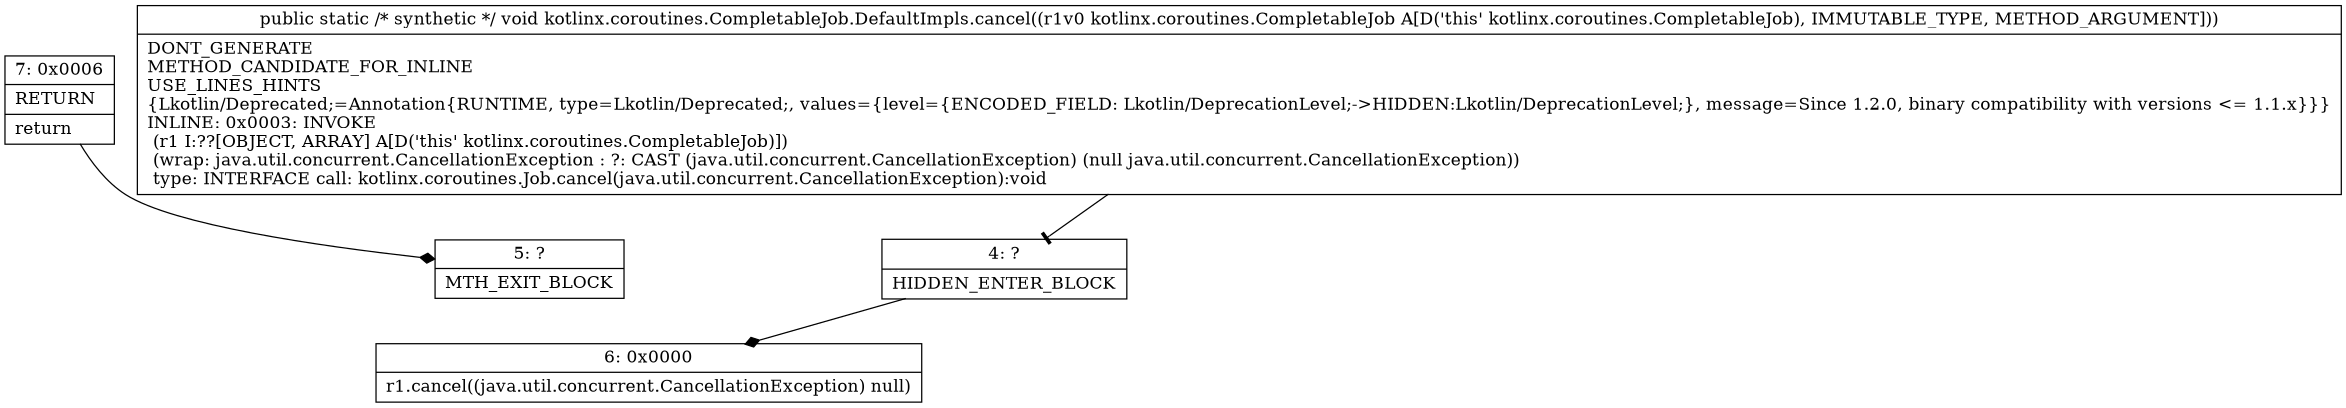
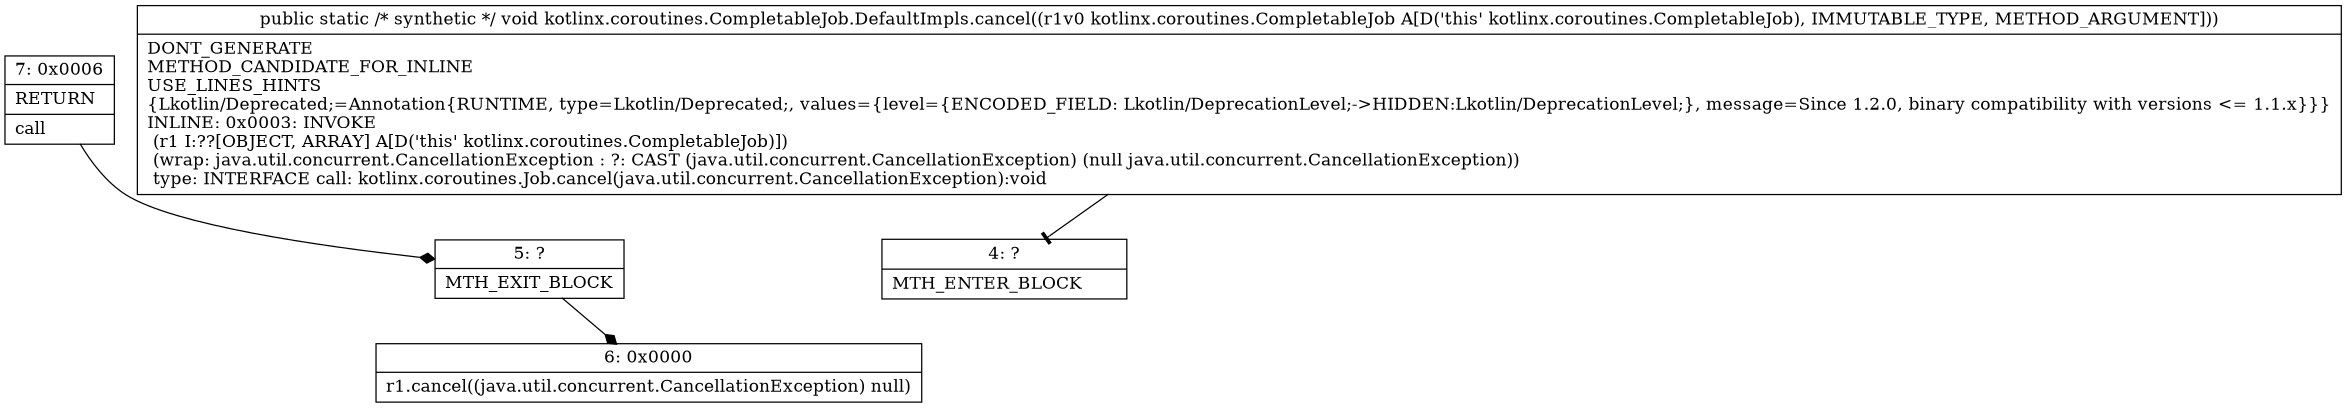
  digraph {
    node [shape=record]
    edge [arrowhead=diamond]
-   n1 [label="{4\:\ ?|HIDDEN_ENTER_BLOCK\l}"]
+   n1 [label="{4\:\ ?|MTH_ENTER_BLOCK\l}"]
    n2 [label="{6\:\ 0x0000|r1.cancel((java.util.concurrent.CancellationException) null)\l}"]
-   n3 [label="{7\:\ 0x0006|RETURN\l|return\l}"]
+   n3 [label="{7\:\ 0x0006|RETURN\l|call\l}"]
    n4 [label="{5\:\ ?|MTH_EXIT_BLOCK\l}"]
    n5 [label="{public static \/* synthetic *\/ void kotlinx.coroutines.CompletableJob.DefaultImpls.cancel((r1v0 kotlinx.coroutines.CompletableJob A[D('this' kotlinx.coroutines.CompletableJob), IMMUTABLE_TYPE, METHOD_ARGUMENT]))  | DONT_GENERATE\lMETHOD_CANDIDATE_FOR_INLINE\lUSE_LINES_HINTS\l\{Lkotlin\/Deprecated;=Annotation\{RUNTIME, type=Lkotlin\/Deprecated;, values=\{level=\{ENCODED_FIELD: Lkotlin\/DeprecationLevel;\-\>HIDDEN:Lkotlin\/DeprecationLevel;\}, message=Since 1.2.0, binary compatibility with versions \<= 1.1.x\}\}\}\lINLINE: 0x0003: INVOKE  \l  (r1 I:??[OBJECT, ARRAY] A[D('this' kotlinx.coroutines.CompletableJob)])\l  (wrap: java.util.concurrent.CancellationException : ?: CAST (java.util.concurrent.CancellationException) (null java.util.concurrent.CancellationException))\l type: INTERFACE call: kotlinx.coroutines.Job.cancel(java.util.concurrent.CancellationException):void\l}"]
-   n1 -> n2
+   n4 -> n2
    n3 -> n4
    n5 -> n1 [arrowhead=tee]
  }
